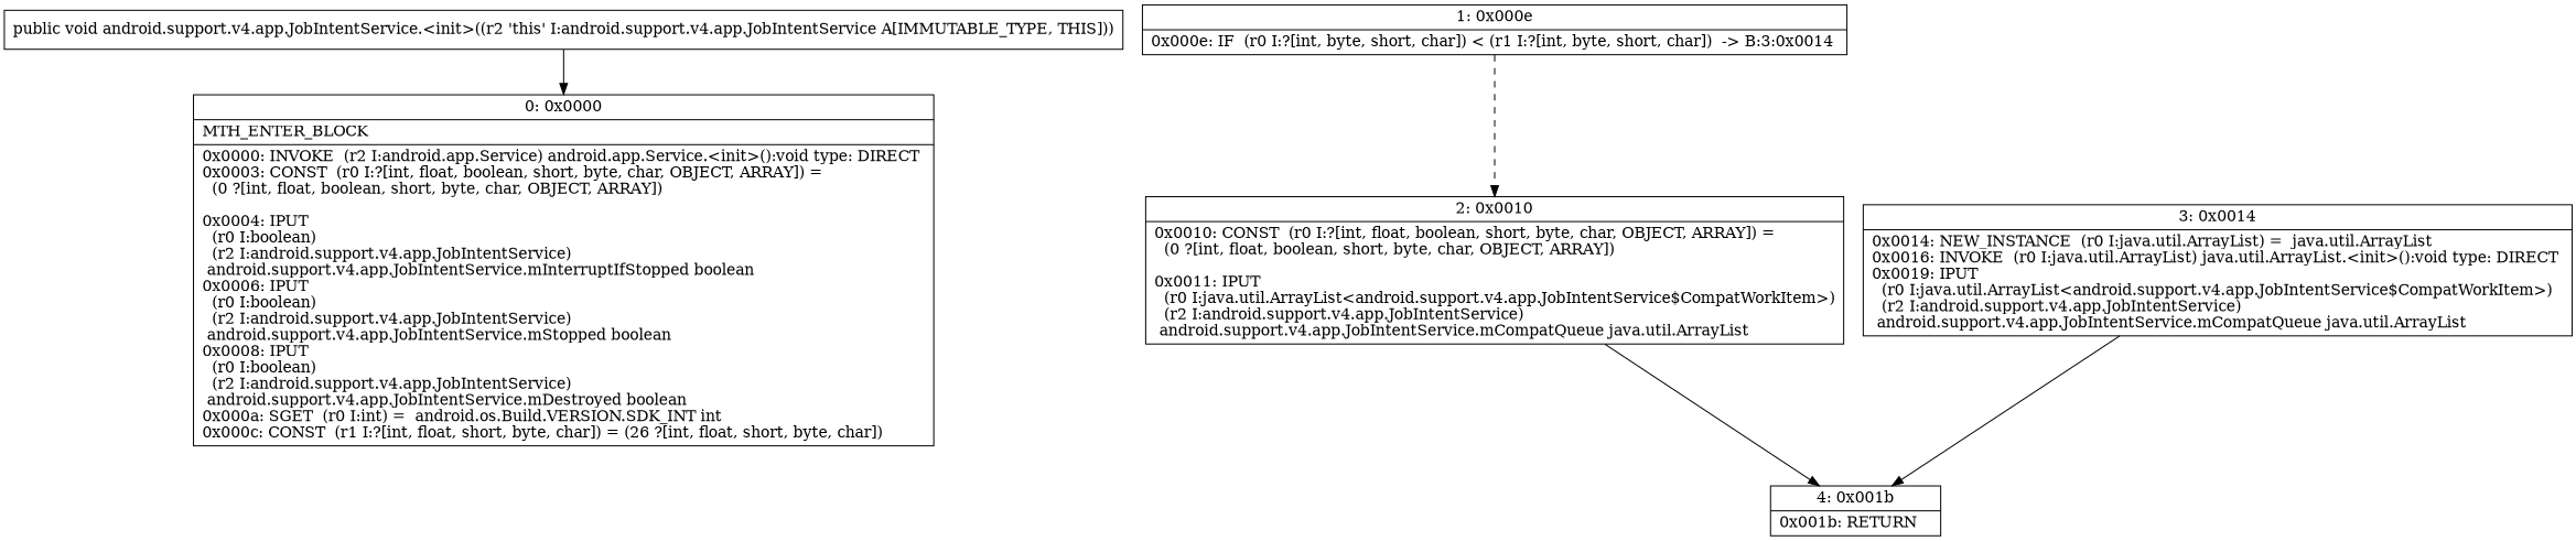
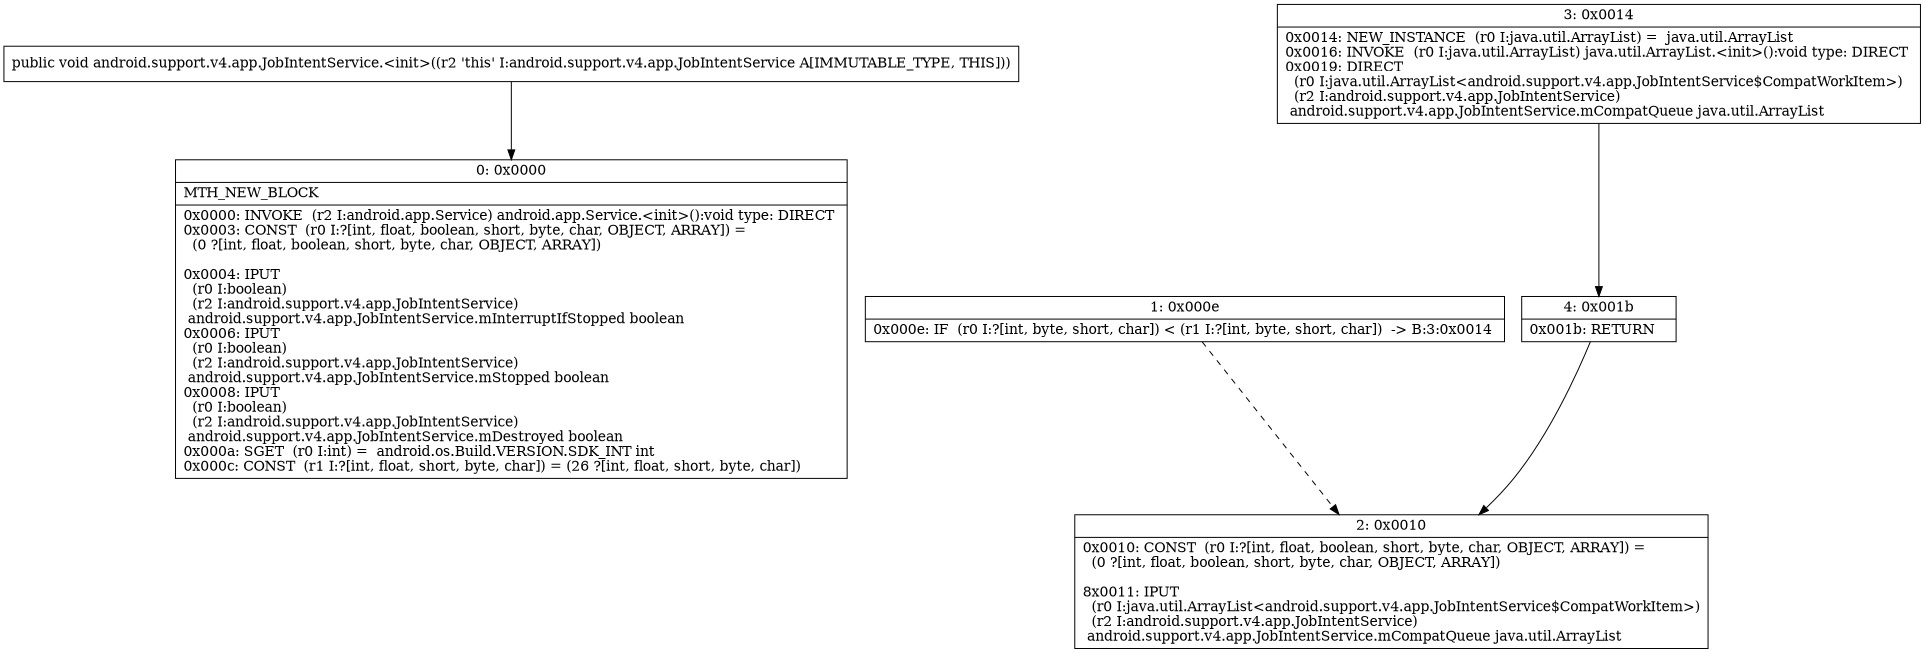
  digraph {
    node [shape=record]
-   n1 [label="{0\:\ 0x0000|MTH_ENTER_BLOCK\l|0x0000: INVOKE  (r2 I:android.app.Service) android.app.Service.\<init\>():void type: DIRECT \l0x0003: CONST  (r0 I:?[int, float, boolean, short, byte, char, OBJECT, ARRAY]) = \l  (0 ?[int, float, boolean, short, byte, char, OBJECT, ARRAY])\l \l0x0004: IPUT  \l  (r0 I:boolean)\l  (r2 I:android.support.v4.app.JobIntentService)\l android.support.v4.app.JobIntentService.mInterruptIfStopped boolean \l0x0006: IPUT  \l  (r0 I:boolean)\l  (r2 I:android.support.v4.app.JobIntentService)\l android.support.v4.app.JobIntentService.mStopped boolean \l0x0008: IPUT  \l  (r0 I:boolean)\l  (r2 I:android.support.v4.app.JobIntentService)\l android.support.v4.app.JobIntentService.mDestroyed boolean \l0x000a: SGET  (r0 I:int) =  android.os.Build.VERSION.SDK_INT int \l0x000c: CONST  (r1 I:?[int, float, short, byte, char]) = (26 ?[int, float, short, byte, char]) \l}"]
+   n1 [label="{0\:\ 0x0000|MTH_NEW_BLOCK\l|0x0000: INVOKE  (r2 I:android.app.Service) android.app.Service.\<init\>():void type: DIRECT \l0x0003: CONST  (r0 I:?[int, float, boolean, short, byte, char, OBJECT, ARRAY]) = \l  (0 ?[int, float, boolean, short, byte, char, OBJECT, ARRAY])\l \l0x0004: IPUT  \l  (r0 I:boolean)\l  (r2 I:android.support.v4.app.JobIntentService)\l android.support.v4.app.JobIntentService.mInterruptIfStopped boolean \l0x0006: IPUT  \l  (r0 I:boolean)\l  (r2 I:android.support.v4.app.JobIntentService)\l android.support.v4.app.JobIntentService.mStopped boolean \l0x0008: IPUT  \l  (r0 I:boolean)\l  (r2 I:android.support.v4.app.JobIntentService)\l android.support.v4.app.JobIntentService.mDestroyed boolean \l0x000a: SGET  (r0 I:int) =  android.os.Build.VERSION.SDK_INT int \l0x000c: CONST  (r1 I:?[int, float, short, byte, char]) = (26 ?[int, float, short, byte, char]) \l}"]
    n2 [label="{1\:\ 0x000e|0x000e: IF  (r0 I:?[int, byte, short, char]) \< (r1 I:?[int, byte, short, char])  \-\> B:3:0x0014 \l}"]
-   n3 [label="{2\:\ 0x0010|0x0010: CONST  (r0 I:?[int, float, boolean, short, byte, char, OBJECT, ARRAY]) = \l  (0 ?[int, float, boolean, short, byte, char, OBJECT, ARRAY])\l \l0x0011: IPUT  \l  (r0 I:java.util.ArrayList\<android.support.v4.app.JobIntentService$CompatWorkItem\>)\l  (r2 I:android.support.v4.app.JobIntentService)\l android.support.v4.app.JobIntentService.mCompatQueue java.util.ArrayList \l}"]
+   n3 [label="{2\:\ 0x0010|0x0010: CONST  (r0 I:?[int, float, boolean, short, byte, char, OBJECT, ARRAY]) = \l  (0 ?[int, float, boolean, short, byte, char, OBJECT, ARRAY])\l \l8x0011: IPUT  \l  (r0 I:java.util.ArrayList\<android.support.v4.app.JobIntentService$CompatWorkItem\>)\l  (r2 I:android.support.v4.app.JobIntentService)\l android.support.v4.app.JobIntentService.mCompatQueue java.util.ArrayList \l}"]
    n4 [label="{4\:\ 0x001b|0x001b: RETURN   \l}"]
-   n5 [label="{3\:\ 0x0014|0x0014: NEW_INSTANCE  (r0 I:java.util.ArrayList) =  java.util.ArrayList \l0x0016: INVOKE  (r0 I:java.util.ArrayList) java.util.ArrayList.\<init\>():void type: DIRECT \l0x0019: IPUT  \l  (r0 I:java.util.ArrayList\<android.support.v4.app.JobIntentService$CompatWorkItem\>)\l  (r2 I:android.support.v4.app.JobIntentService)\l android.support.v4.app.JobIntentService.mCompatQueue java.util.ArrayList \l}"]
+   n5 [label="{3\:\ 0x0014|0x0014: NEW_INSTANCE  (r0 I:java.util.ArrayList) =  java.util.ArrayList \l0x0016: INVOKE  (r0 I:java.util.ArrayList) java.util.ArrayList.\<init\>():void type: DIRECT \l0x0019: DIRECT  \l  (r0 I:java.util.ArrayList\<android.support.v4.app.JobIntentService$CompatWorkItem\>)\l  (r2 I:android.support.v4.app.JobIntentService)\l android.support.v4.app.JobIntentService.mCompatQueue java.util.ArrayList \l}"]
    n6 [label="{public void android.support.v4.app.JobIntentService.\<init\>((r2 'this' I:android.support.v4.app.JobIntentService A[IMMUTABLE_TYPE, THIS])) }"]
    n2 -> n3 [style=dashed]
-   n3 -> n4
+   n4 -> n3
    n5 -> n4
    n6 -> n1
  }
